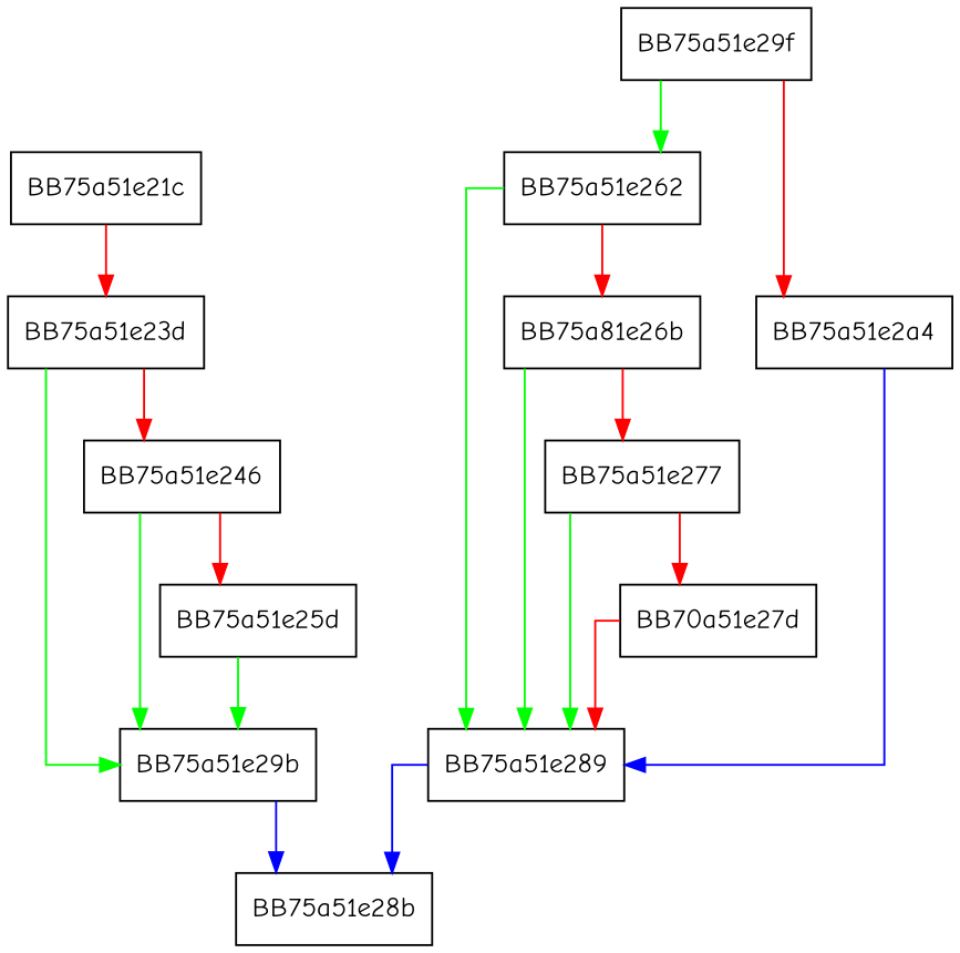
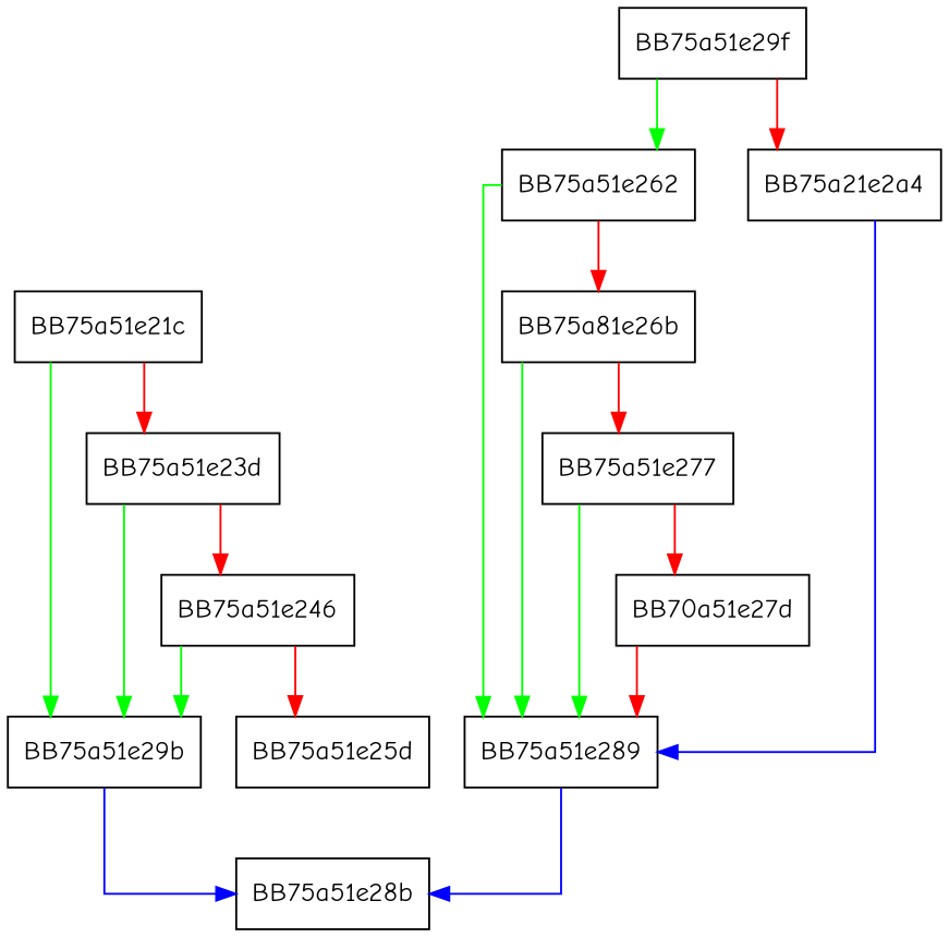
  digraph {
    fontname="Comic Neue"
    splines=ortho
    node [fontname="Comic Neue" shape=box]
    edge [color=red fontname="Comic Neue"]
    BB75a51e21c
    BB75a51e29b
    BB75a51e23d
    BB75a51e28b
    BB75a51e246
    BB75a51e25d
    BB75a51e29f
    BB75a51e262
-   BB75a51e2a4
+   BB75a51e2a4 [label=BB75a21e2a4]
    BB75a51e289
    n11 [label=BB75a81e26b]
    BB75a51e277
    n13 [label=BB70a51e27d]
-   BB75a51e25d -> BB75a51e29b [color=green]
+   BB75a51e21c -> BB75a51e29b [color=green]
    BB75a51e21c -> BB75a51e23d
    BB75a51e29b -> BB75a51e28b [color=blue]
    BB75a51e23d -> BB75a51e29b [color=green]
    BB75a51e23d -> BB75a51e246
    BB75a51e246 -> BB75a51e29b [color=green]
    BB75a51e246 -> BB75a51e25d
    BB75a51e29f -> BB75a51e262 [color=green]
    BB75a51e29f -> BB75a51e2a4
    BB75a51e262 -> BB75a51e289 [color=green]
    BB75a51e262 -> n11
    BB75a51e2a4 -> BB75a51e289 [color=blue]
    BB75a51e289 -> BB75a51e28b [color=blue]
    n11 -> BB75a51e289 [color=green]
    n11 -> BB75a51e277
    BB75a51e277 -> BB75a51e289 [color=green]
    BB75a51e277 -> n13
    n13 -> BB75a51e289
  }
